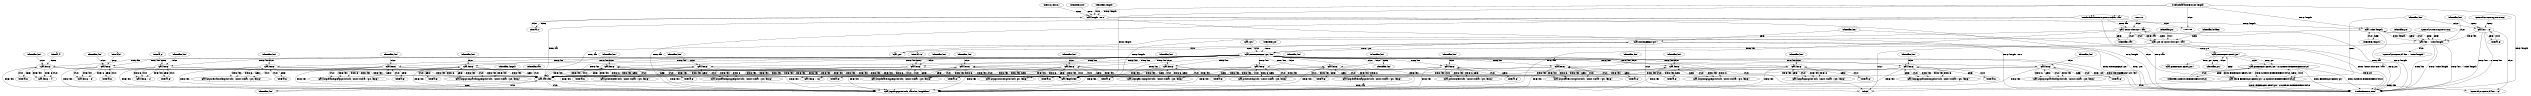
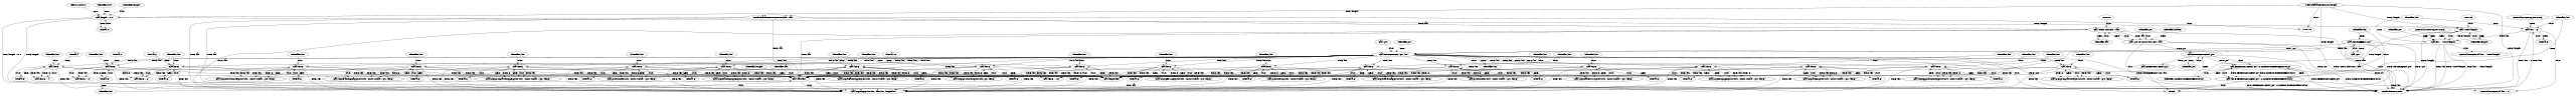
  digraph {
    n1 [label="(Call,dat+len)"]
    n2 [label="(Call,l2tp_avp_print(ndo, dat+len, length-len))"]
    n3 [label="(MethodReturn,RET)"]
    n4 [label="(Identifier,len)"]
    n5 [label="(Call,(const uint16_t *)dat)"]
    n6 [label="(Call,*ptr = (const uint16_t *)dat)"]
    n7 [label="(Identifier,dat)"]
    n8 [label="(Block,)"]
    n9 [label="(Call,EXTRACT_16BITS(ptr))"]
    n10 [label="(MethodParameterIn,const u_char *dat)"]
    1000108
    n12 [label="(Call,len-6)"]
    n13 [label="(Call,l2tp_result_code_print(ndo, (const u_char *)ptr, len-6))"]
    n14 [label="(Literal,6)"]
    n15 [label="(Call,length-len)"]
    n16 [label="(Call,ND_TCHECK2(*ptr, len))"]
    n17 [label="(Call,len-6)"]
    n18 [label="(Call,len-6)"]
    n19 [label="(Call,len-6)"]
    n20 [label="(Call,len-6)"]
    n21 [label="(Call,len-6)"]
    n22 [label="(Call,len-6)"]
    n23 [label="(Call,len-6)"]
    n24 [label="(Call,len-6)"]
    n25 [label="(Call,len-6)"]
    n26 [label="(Call,len-6)"]
    n27 [label="(Call,len-6)"]
    n28 [label="(Call,len-6)"]
    n29 [label="(Call,len-6)"]
    n30 [label="(Call,len-6)"]
    n31 [label="(Call,len-6)"]
    n32 [label="(Call,len-6)"]
    n33 [label="(Call,len-6)"]
    n34 [label="(Call,len-6)"]
    n35 [label="(Call,len-6)"]
    n36 [label="(Identifier,len)"]
    n37 [label="(Literal,6)"]
    n38 [label="(Call,l2tp_framing_cap_print(ndo, (const u_char *)ptr, len-6))"]
    n39 [label="(Call,l2tp_proxy_auth_type_print(ndo, (const u_char *)ptr, len-6))"]
    n40 [label="(Literal,6)"]
    n41 [label="(Call,l2tp_framing_type_print(ndo, (const u_char *)ptr, len-6))"]
    n42 [label="(Literal,6)"]
    n43 [label="(Call,len-6 < 4)"]
    n44 [label="(Literal,6)"]
    n45 [label="(Call,l2tp_bearer_type_print(ndo, (const u_char *)ptr, len-6))"]
    n46 [label="(Literal,6)"]
    n47 [label="(Literal,6)"]
    n48 [label="(Call,l2tp_proto_ver_print(ndo, ptr, len-6))"]
    n49 [label="(Literal,6)"]
    n50 [label="(Call,l2tp_q931_cc_print(ndo, (const u_char *)ptr, len-6))"]
    n51 [label="(Literal,6)"]
    n52 [label="(Call,print_string(ndo, (const u_char *)ptr, len-6))"]
    n53 [label="(Call,len-6 < 8)"]
    n54 [label="(Literal,6)"]
    n55 [label="(Literal,6)"]
    n56 [label="(Call,len-6 < 2)"]
    n57 [label="(Literal,6)"]
    n58 [label="(Call,print_octets(ndo, (const u_char *)ptr, len-6))"]
    n59 [label="(Call,len-6 < 16)"]
    n60 [label="(Literal,6)"]
    n61 [label="(Literal,6)"]
    n62 [label="(Call,l2tp_bearer_cap_print(ndo, (const u_char *)ptr, len-6))"]
    n63 [label="(Call,print_octets(ndo, (const u_char *)ptr, len-6))"]
    n64 [label="(Literal,6)"]
    n65 [label="(Literal,6)"]
    n66 [label="(Call,l2tp_call_errors_print(ndo, (const u_char *)ptr, len-6))"]
    n67 [label="(Literal,6)"]
    n68 [label="(Call,l2tp_msgtype_print(ndo, (const u_char *)ptr, len-6))"]
    n69 [label="(Literal,6)"]
    n70 [label="(Call,l2tp_accm_print(ndo, (const u_char *)ptr, len-6))"]
    n71 [label="(Literal,6)"]
    n72 [label="(Call,l2tp_ppp_discon_cc_print(ndo, (const u_char *)ptr, len-6))"]
    n73 [label="(Call,l2tp_proxy_auth_id_print(ndo, (const u_char *)ptr, len-6))"]
    n74 [label="(Literal,6)"]
    n75 [label="(Call,ND_TCHECK(*ptr))"]
    n76 [label="(Call,*ptr)"]
    n77 [label="(Call,len > (u_int)length)"]
    n78 [label="(Call,(u_int)length)"]
    n79 [label="(ControlStructure,if (len > (u_int)length))"]
    n80 [label="(Identifier,length)"]
    n81 [label="(Call,len < 6)"]
    n82 [label="(Literal,6)"]
    n83 [label="(ControlStructure,if (len < 6))"]
    n84 [label="(Call,len = EXTRACT_16BITS(ptr) & L2TP_AVP_HDR_LEN_MASK)"]
    n85 [label="(Call,EXTRACT_16BITS(ptr) & L2TP_AVP_HDR_LEN_MASK)"]
    n86 [label="(Identifier,L2TP_AVP_HDR_LEN_MASK)"]
    n87 [label="(Identifier,ptr)"]
    n88 [label="(Call,EXTRACT_16BITS(ptr))"]
    n89 [label="(Call,length <= 0)"]
    n90 [label="(Literal,0)"]
    n91 [label="(MethodParameterIn,int length)"]
    n92 [label="(Identifier,len)"]
    n93 [label="(Identifier,len)"]
    n94 [label="(Identifier,ptr)"]
    n95 [label="(Identifier,len)"]
    n96 [label="(Identifier,len)"]
    n97 [label="(Identifier,len)"]
    n98 [label="(Identifier,len)"]
    n99 [label="(Identifier,length)"]
    n100 [label="(Identifier,len)"]
    n101 [label="(Identifier,len)"]
    n102 [label="(Identifier,len)"]
    n103 [label="(Literal,2)"]
    n104 [label="(Identifier,len)"]
    n105 [label="(Identifier,dat)"]
    n106 [label="(Identifier,len)"]
    n107 [label="(Identifier,len)"]
    n108 [label="(Identifier,len)"]
    n109 [label="(Identifier,ptr)"]
    n110 [label="(Return,return;)"]
    n111 [label="(Identifier,len)"]
    n112 [label="(Literal,4)"]
    n113 [label="(Identifier,len)"]
    n114 [label="(Identifier,len)"]
    n115 [label="(Identifier,len)"]
    n116 [label="(Identifier,len)"]
    n117 [label="(Identifier,len)"]
    n118 [label="(Call,*ptr)"]
    n119 [label="(Identifier,len)"]
    n120 [label="(ControlStructure,goto trunc;)"]
    n121 [label="(Literal,16)"]
    n122 [label="(Identifier,ndo)"]
    n123 [label="(ControlStructure,goto trunc;)"]
    n124 [label="(Identifier,len)"]
    n125 [label="(Identifier,ptr)"]
    n126 [label="(Literal,8)"]
    n127 [label="(Identifier,length)"]
    n128 [label="(Identifier,len)"]
    n129 [label="(Identifier,hidden)"]
    n130 [label="(Identifier,len)"]
    1000118
+   1000153
    n1 -> n2 [label="AST: "]
    n1 -> n3 [label="DDG: dat"]
    n1 -> n4 [label="CFG: "]
    n4 -> n1 [label="AST: "]
    n5 -> n1 [label="DDG: dat"]
    n5 -> n2 [label="DDG: dat"]
    n5 -> n3 [label="DDG: dat"]
    n5 -> n6 [label="AST: "]
    n5 -> n6 [label="DDG: dat"]
    n5 -> n7 [label="CFG: "]
    n6 -> n3 [label="DDG: (const uint16_t *)dat"]
    n6 -> n3 [label="DDG: ptr"]
    n6 -> n5 [label="CFG: "]
    n6 -> n8 [label="AST: "]
    n6 -> n9 [label="DDG: ptr"]
    n7 -> n5 [label="AST: "]
    n9 -> n3 [label="DDG: ptr"]
    n9 -> n85 [label="AST: "]
    n9 -> n85 [label="DDG: ptr"]
    n9 -> n87 [label="CFG: "]
    n9 -> n88 [label="DDG: ptr"]
    n10 -> n1 [label="DDG: dat"]
    n10 -> n2 [label="DDG: dat"]
    n10 -> n3 [label="DDG: dat"]
    n10 -> n5 [label="DDG: dat"]
    n10 -> 1000108 [label="AST: "]
    n12 -> n1 [label="DDG: len"]
    n12 -> n2 [label="DDG: len"]
    n12 -> n13 [label="AST: "]
    n12 -> n13 [label="DDG: len"]
    n12 -> n13 [label="DDG: 6"]
    n12 -> n14 [label="CFG: "]
    n12 -> n15 [label="DDG: len"]
    n13 -> n12 [label="CFG: "]
    n14 -> n12 [label="AST: "]
    n16 -> n1 [label="DDG: len"]
    n16 -> n2 [label="DDG: len"]
    n16 -> n3 [label="DDG: *ptr"]
    n16 -> n3 [label="DDG: ND_TCHECK2(*ptr, len)"]
    n16 -> n8 [label="AST: "]
    n16 -> n12 [label="DDG: len"]
    n16 -> n15 [label="DDG: len"]
    n16 -> n17 [label="DDG: len"]
    n16 -> n18 [label="DDG: len"]
    n16 -> n19 [label="DDG: len"]
    n16 -> n20 [label="DDG: len"]
    n16 -> n21 [label="DDG: len"]
    n16 -> n22 [label="DDG: len"]
    n16 -> n23 [label="DDG: len"]
    n16 -> n24 [label="DDG: len"]
    n16 -> n25 [label="DDG: len"]
    n16 -> n26 [label="DDG: len"]
    n16 -> n27 [label="DDG: len"]
    n16 -> n28 [label="DDG: len"]
    n16 -> n29 [label="DDG: len"]
    n16 -> n30 [label="DDG: len"]
    n16 -> n31 [label="DDG: len"]
    n16 -> n32 [label="DDG: len"]
    n16 -> n33 [label="DDG: len"]
    n16 -> n34 [label="DDG: len"]
    n16 -> n35 [label="DDG: len"]
    n16 -> n36 [label="CFG: "]
    n17 -> n1 [label="DDG: len"]
    n17 -> n2 [label="DDG: len"]
    n17 -> n15 [label="DDG: len"]
    n17 -> n37 [label="CFG: "]
    n17 -> n38 [label="AST: "]
    n17 -> n38 [label="DDG: len"]
    n17 -> n38 [label="DDG: 6"]
    n18 -> n1 [label="DDG: len"]
    n18 -> n2 [label="DDG: len"]
    n18 -> n15 [label="DDG: len"]
    n18 -> n39 [label="AST: "]
    n18 -> n39 [label="DDG: len"]
    n18 -> n39 [label="DDG: 6"]
    n18 -> n40 [label="CFG: "]
    n19 -> n1 [label="DDG: len"]
    n19 -> n2 [label="DDG: len"]
    n19 -> n15 [label="DDG: len"]
    n19 -> n41 [label="AST: "]
    n19 -> n41 [label="DDG: len"]
    n19 -> n41 [label="DDG: 6"]
    n19 -> n42 [label="CFG: "]
    n20 -> n1 [label="DDG: len"]
    n20 -> n2 [label="DDG: len"]
    n20 -> n15 [label="DDG: len"]
    n20 -> n43 [label="AST: "]
    n20 -> n43 [label="DDG: len"]
    n20 -> n43 [label="DDG: 6"]
    n20 -> n44 [label="CFG: "]
    n21 -> n1 [label="DDG: len"]
    n21 -> n2 [label="DDG: len"]
    n21 -> n15 [label="DDG: len"]
    n21 -> n45 [label="AST: "]
    n21 -> n45 [label="DDG: len"]
    n21 -> n45 [label="DDG: 6"]
    n21 -> n46 [label="CFG: "]
    n22 -> n1 [label="DDG: len"]
    n22 -> n2 [label="DDG: len"]
    n22 -> n15 [label="DDG: len"]
    n22 -> n47 [label="CFG: "]
    n22 -> n48 [label="AST: "]
    n22 -> n48 [label="DDG: len"]
    n22 -> n48 [label="DDG: 6"]
    n23 -> n1 [label="DDG: len"]
    n23 -> n2 [label="DDG: len"]
    n23 -> n15 [label="DDG: len"]
    n23 -> n49 [label="CFG: "]
    n23 -> n50 [label="AST: "]
    n23 -> n50 [label="DDG: len"]
    n23 -> n50 [label="DDG: 6"]
    n24 -> n1 [label="DDG: len"]
    n24 -> n2 [label="DDG: len"]
    n24 -> n15 [label="DDG: len"]
    n24 -> n51 [label="CFG: "]
    n24 -> n52 [label="AST: "]
    n24 -> n52 [label="DDG: len"]
    n24 -> n52 [label="DDG: 6"]
    n25 -> n1 [label="DDG: len"]
    n25 -> n2 [label="DDG: len"]
    n25 -> n15 [label="DDG: len"]
    n25 -> n53 [label="AST: "]
    n25 -> n53 [label="DDG: len"]
    n25 -> n53 [label="DDG: 6"]
    n25 -> n54 [label="CFG: "]
    n26 -> n1 [label="DDG: len"]
    n26 -> n2 [label="DDG: len"]
    n26 -> n15 [label="DDG: len"]
    n26 -> n55 [label="CFG: "]
    n26 -> n56 [label="AST: "]
    n26 -> n56 [label="DDG: len"]
    n26 -> n56 [label="DDG: 6"]
    n27 -> n1 [label="DDG: len"]
    n27 -> n2 [label="DDG: len"]
    n27 -> n15 [label="DDG: len"]
    n27 -> n57 [label="CFG: "]
    n27 -> n58 [label="AST: "]
    n27 -> n58 [label="DDG: len"]
    n27 -> n58 [label="DDG: 6"]
    n28 -> n1 [label="DDG: len"]
    n28 -> n2 [label="DDG: len"]
    n28 -> n15 [label="DDG: len"]
    n28 -> n59 [label="AST: "]
    n28 -> n59 [label="DDG: len"]
    n28 -> n59 [label="DDG: 6"]
    n28 -> n60 [label="CFG: "]
    n29 -> n1 [label="DDG: len"]
    n29 -> n2 [label="DDG: len"]
    n29 -> n15 [label="DDG: len"]
    n29 -> n61 [label="CFG: "]
    n29 -> n62 [label="AST: "]
    n29 -> n62 [label="DDG: len"]
    n29 -> n62 [label="DDG: 6"]
    n30 -> n1 [label="DDG: len"]
    n30 -> n2 [label="DDG: len"]
    n30 -> n15 [label="DDG: len"]
    n30 -> n63 [label="AST: "]
    n30 -> n63 [label="DDG: len"]
    n30 -> n63 [label="DDG: 6"]
    n30 -> n64 [label="CFG: "]
    n31 -> n1 [label="DDG: len"]
    n31 -> n2 [label="DDG: len"]
    n31 -> n15 [label="DDG: len"]
    n31 -> n65 [label="CFG: "]
    n31 -> n66 [label="AST: "]
    n31 -> n66 [label="DDG: len"]
    n31 -> n66 [label="DDG: 6"]
    n32 -> n1 [label="DDG: len"]
    n32 -> n2 [label="DDG: len"]
    n32 -> n15 [label="DDG: len"]
    n32 -> n67 [label="CFG: "]
    n32 -> n68 [label="AST: "]
    n32 -> n68 [label="DDG: len"]
    n32 -> n68 [label="DDG: 6"]
    n33 -> n1 [label="DDG: len"]
    n33 -> n2 [label="DDG: len"]
    n33 -> n15 [label="DDG: len"]
    n33 -> n69 [label="CFG: "]
    n33 -> n70 [label="AST: "]
    n33 -> n70 [label="DDG: len"]
    n33 -> n70 [label="DDG: 6"]
    n34 -> n1 [label="DDG: len"]
    n34 -> n2 [label="DDG: len"]
    n34 -> n15 [label="DDG: len"]
    n34 -> n71 [label="CFG: "]
    n34 -> n72 [label="AST: "]
    n34 -> n72 [label="DDG: len"]
    n34 -> n72 [label="DDG: 6"]
    n35 -> n1 [label="DDG: len"]
    n35 -> n2 [label="DDG: len"]
    n35 -> n15 [label="DDG: len"]
    n35 -> n73 [label="AST: "]
    n35 -> n73 [label="DDG: len"]
    n35 -> n73 [label="DDG: 6"]
    n35 -> n74 [label="CFG: "]
    n36 -> n16 [label="AST: "]
    n37 -> n17 [label="AST: "]
    n38 -> n17 [label="CFG: "]
    n39 -> n18 [label="CFG: "]
    n40 -> n18 [label="AST: "]
    n41 -> n19 [label="CFG: "]
    n42 -> n19 [label="AST: "]
    n44 -> n20 [label="AST: "]
    n45 -> n21 [label="CFG: "]
    n46 -> n21 [label="AST: "]
    n47 -> n22 [label="AST: "]
    n48 -> n22 [label="CFG: "]
    n49 -> n23 [label="AST: "]
    n50 -> n23 [label="CFG: "]
    n51 -> n24 [label="AST: "]
    n52 -> n24 [label="CFG: "]
    n54 -> n25 [label="AST: "]
    n55 -> n26 [label="AST: "]
    n57 -> n27 [label="AST: "]
    n58 -> n27 [label="CFG: "]
    n60 -> n28 [label="AST: "]
    n61 -> n29 [label="AST: "]
    n62 -> n29 [label="CFG: "]
    n63 -> n30 [label="CFG: "]
    n64 -> n30 [label="AST: "]
    n65 -> n31 [label="AST: "]
    n66 -> n31 [label="CFG: "]
    n67 -> n32 [label="AST: "]
    n68 -> n32 [label="CFG: "]
    n69 -> n33 [label="AST: "]
    n70 -> n33 [label="CFG: "]
    n71 -> n34 [label="AST: "]
    n72 -> n34 [label="CFG: "]
    n73 -> n35 [label="CFG: "]
    n74 -> n35 [label="AST: "]
    n75 -> n3 [label="DDG: ND_TCHECK(*ptr)"]
    n75 -> n3 [label="DDG: *ptr"]
    n75 -> n8 [label="AST: "]
    n75 -> n16 [label="DDG: *ptr"]
    n75 -> n76 [label="CFG: "]
    n76 -> n75 [label="AST: "]
    n77 -> n3 [label="DDG: len"]
    n77 -> n3 [label="DDG: (u_int)length"]
    n77 -> n3 [label="DDG: len > (u_int)length"]
    n77 -> n16 [label="DDG: len"]
    n77 -> n78 [label="CFG: "]
    n77 -> n79 [label="AST: "]
    n78 -> n3 [label="DDG: length"]
    n78 -> n15 [label="DDG: length"]
    n78 -> n77 [label="AST: "]
    n78 -> n77 [label="DDG: length"]
    n78 -> n80 [label="CFG: "]
    n80 -> n78 [label="AST: "]
    n81 -> n3 [label="DDG: len < 6"]
    n81 -> n3 [label="DDG: len"]
    n81 -> n77 [label="DDG: len"]
    n81 -> n82 [label="CFG: "]
    n81 -> n83 [label="AST: "]
    n82 -> n81 [label="AST: "]
    n84 -> n3 [label="DDG: EXTRACT_16BITS(ptr) & L2TP_AVP_HDR_LEN_MASK"]
    n84 -> n8 [label="AST: "]
    n84 -> n83 [label="DDG: len"]
    n84 -> n85 [label="CFG: "]
    n85 -> n3 [label="DDG: EXTRACT_16BITS(ptr)"]
    n85 -> n3 [label="DDG: L2TP_AVP_HDR_LEN_MASK"]
    n85 -> n84 [label="AST: "]
    n85 -> n84 [label="DDG: EXTRACT_16BITS(ptr)"]
    n85 -> n84 [label="DDG: L2TP_AVP_HDR_LEN_MASK"]
    n85 -> n86 [label="CFG: "]
    n86 -> n9 [label="CFG: "]
    n86 -> n85 [label="AST: "]
    n87 -> n9 [label="AST: "]
    n89 -> n3 [label="DDG: length <= 0"]
    n89 -> n3 [label="DDG: length"]
    n89 -> n78 [label="DDG: length"]
    n89 -> n90 [label="CFG: "]
    n90 -> n89 [label="AST: "]
    n91 -> n3 [label="DDG: length"]
    n91 -> 1000108 [label="AST: "]
    n91 -> n15 [label="DDG: length"]
    n91 -> n78 [label="DDG: length"]
    n91 -> n89 [label="DDG: length"]
    n92 -> n26 [label="AST: "]
    n93 -> n33 [label="AST: "]
    n94 -> n6 [label="AST: "]
    n95 -> n27 [label="AST: "]
    n96 -> n30 [label="AST: "]
    n97 -> n32 [label="AST: "]
    n98 -> n17 [label="AST: "]
    n99 -> n1 [label="CFG: "]
    n100 -> n28 [label="AST: "]
    n101 -> n35 [label="AST: "]
    n102 -> n24 [label="AST: "]
    n103 -> n26 [label="CFG: "]
    n104 -> n77 [label="AST: "]
    n104 -> n81 [label="CFG: "]
    n105 -> n1 [label="AST: "]
    n106 -> n29 [label="AST: "]
    n107 -> n75 [label="CFG: "]
    n107 -> n84 [label="AST: "]
    n108 -> n25 [label="AST: "]
    n109 -> n77 [label="CFG: "]
    n110 -> n89 [label="CFG: "]
    n111 -> n18 [label="AST: "]
    n112 -> n20 [label="CFG: "]
    n113 -> n22 [label="AST: "]
    n114 -> n21 [label="AST: "]
    n115 -> n81 [label="AST: "]
    n115 -> n84 [label="CFG: "]
    n116 -> n23 [label="AST: "]
    n117 -> n31 [label="AST: "]
    n118 -> n16 [label="AST: "]
    n119 -> n12 [label="AST: "]
    n120 -> n77 [label="CFG: "]
    n121 -> n28 [label="CFG: "]
    n122 -> n89 [label="CFG: "]
    n123 -> n81 [label="CFG: "]
    n124 -> n19 [label="AST: "]
    n125 -> n16 [label="CFG: "]
    n126 -> n25 [label="CFG: "]
    n127 -> n89 [label="AST: "]
    n128 -> n34 [label="AST: "]
    n129 -> n6 [label="CFG: "]
    n130 -> n20 [label="AST: "]
    1000118 -> n5 [label="AST: "]
+   1000153 -> n78 [label="AST: "]
  }
